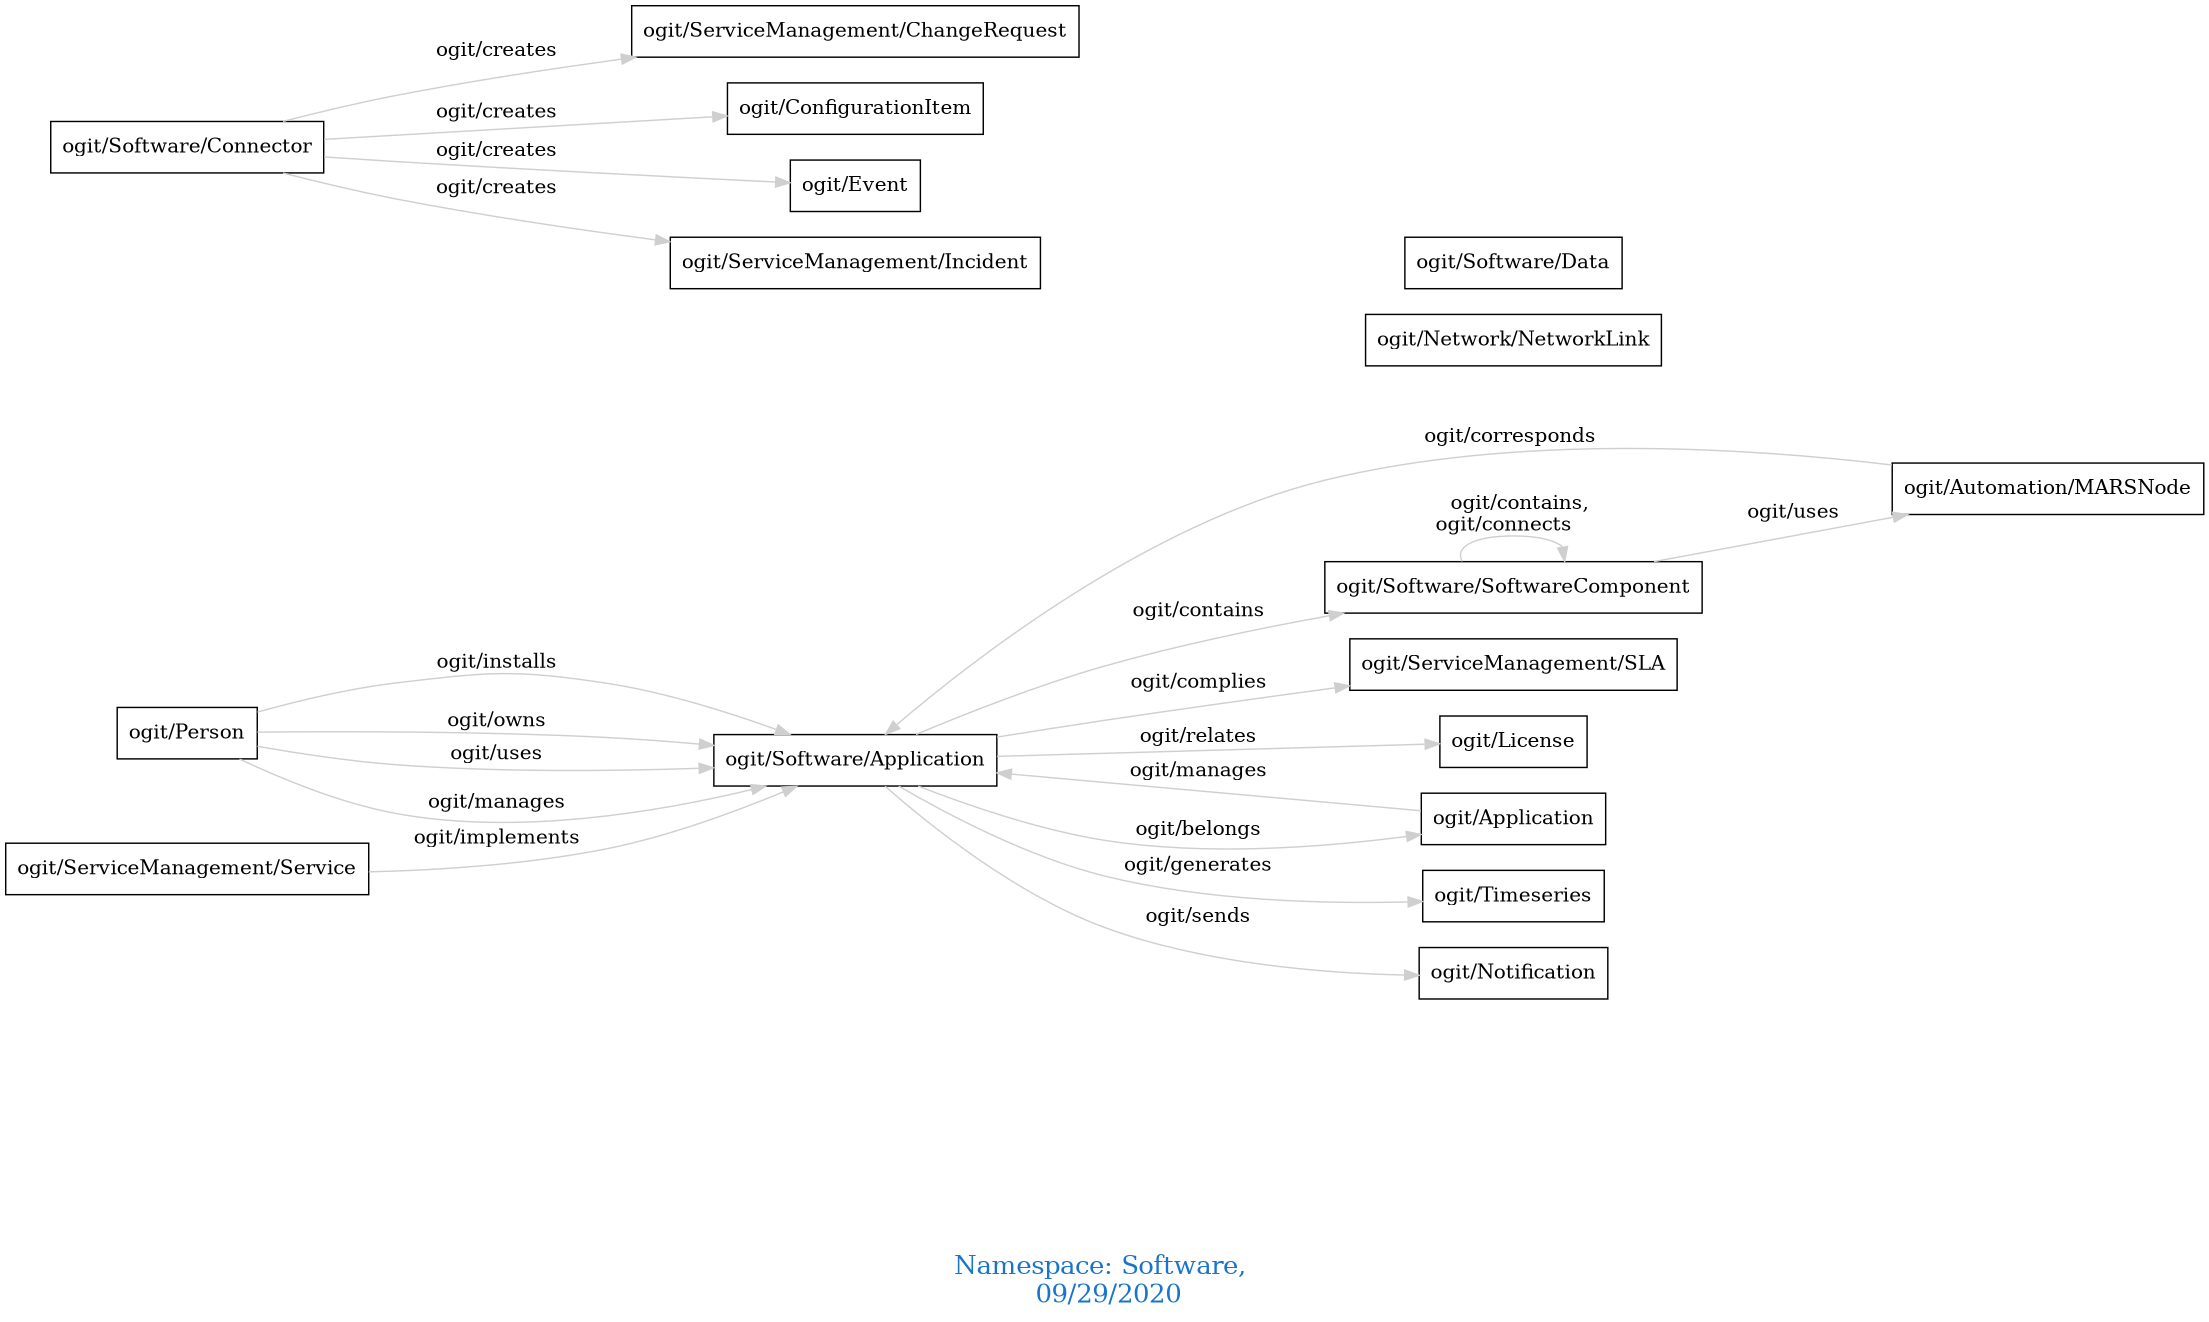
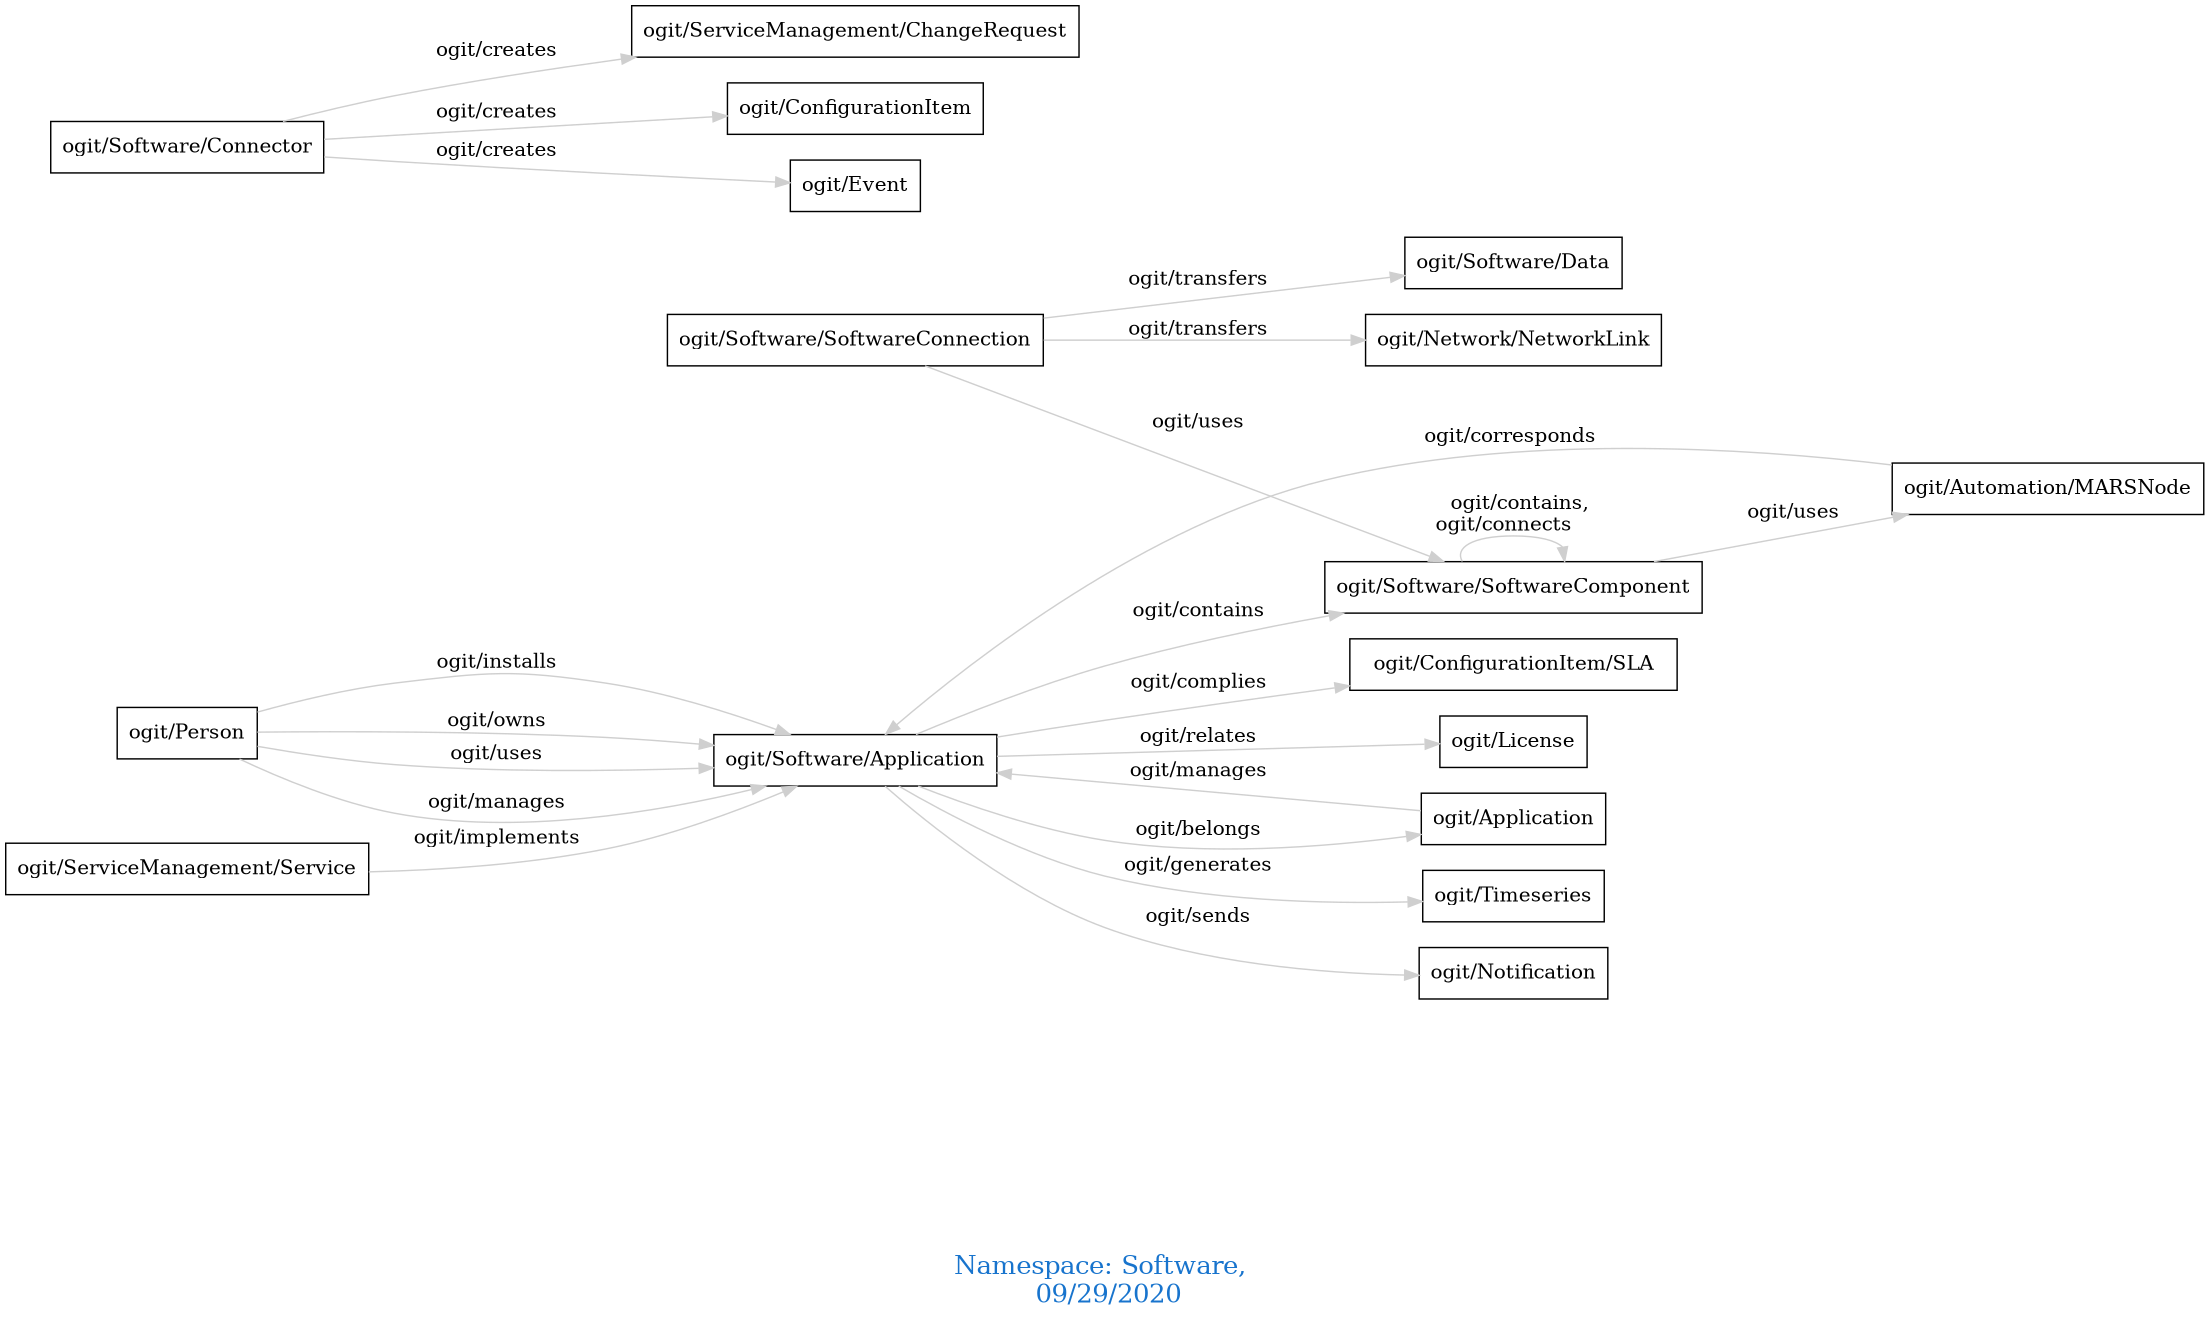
  digraph {
    fontcolor=dodgerblue3
    fontsize=18
    label="\n\n\nNamespace: Software, \n 09/29/2020"
    rankdir=LR
    node [shape=polygon]
    edge [color=gray81]
    "ogit/Software/Application"
    "ogit/Software/SoftwareComponent"
    n3 [label="ogit/Application"]
    "ogit/Timeseries"
    "ogit/Notification"
-   "ogit/ServiceManagement/SLA"
+   "ogit/ServiceManagement/SLA" [label="ogit/ConfigurationItem/SLA"]
    "ogit/License"
    "ogit/Automation/MARSNode"
    "ogit/Person"
    "ogit/Software/Connector"
    "ogit/ServiceManagement/ChangeRequest"
    "ogit/ConfigurationItem"
    "ogit/Event"
-   "ogit/ServiceManagement/Incident"
+   "ogit/Software/SoftwareConnection"
    "ogit/Software/Data"
    "ogit/Network/NetworkLink"
    "ogit/ServiceManagement/Service"
    "ogit/Software/Application" -> "ogit/Software/SoftwareComponent" [label="   ogit/contains    "]
    "ogit/Software/Application" -> n3 [label="   ogit/belongs    "]
    "ogit/Software/Application" -> "ogit/Timeseries" [label="   ogit/generates    "]
    "ogit/Software/Application" -> "ogit/Notification" [label="   ogit/sends    "]
    "ogit/Software/Application" -> "ogit/ServiceManagement/SLA" [label="   ogit/complies    "]
    "ogit/Software/Application" -> "ogit/License" [label="   ogit/relates    "]
    "ogit/Software/SoftwareComponent" -> "ogit/Software/SoftwareComponent" [label="   ogit/contains, \n ogit/connects    "]
    "ogit/Software/SoftwareComponent" -> "ogit/Automation/MARSNode" [label="   ogit/uses    "]
    n3 -> "ogit/Software/Application" [label="   ogit/manages    "]
    "ogit/Automation/MARSNode" -> "ogit/Software/Application" [label="   ogit/corresponds    "]
    "ogit/Person" -> "ogit/Software/Application" [label="   ogit/manages    "]
    "ogit/Person" -> "ogit/Software/Application" [label="   ogit/installs    "]
    "ogit/Person" -> "ogit/Software/Application" [label="   ogit/owns    "]
    "ogit/Person" -> "ogit/Software/Application" [label="   ogit/uses    "]
    "ogit/Software/Connector" -> "ogit/ServiceManagement/ChangeRequest" [label="   ogit/creates    "]
    "ogit/Software/Connector" -> "ogit/ConfigurationItem" [label="   ogit/creates    "]
    "ogit/Software/Connector" -> "ogit/Event" [label="   ogit/creates    "]
-   "ogit/Software/Connector" -> "ogit/ServiceManagement/Incident" [label="   ogit/creates    "]
+   "ogit/Software/SoftwareConnection" -> "ogit/Software/SoftwareComponent" [label="   ogit/uses    "]
+   "ogit/Software/SoftwareConnection" -> "ogit/Software/Data" [label="   ogit/transfers    "]
+   "ogit/Software/SoftwareConnection" -> "ogit/Network/NetworkLink" [label="   ogit/transfers    "]
    "ogit/ServiceManagement/Service" -> "ogit/Software/Application" [label="   ogit/implements    "]
  }
